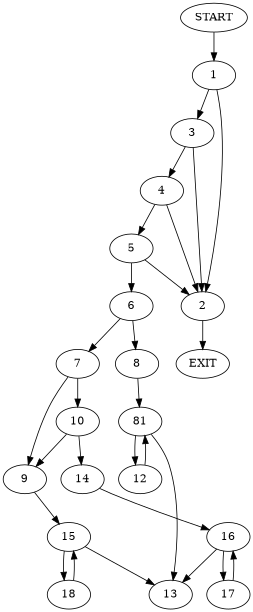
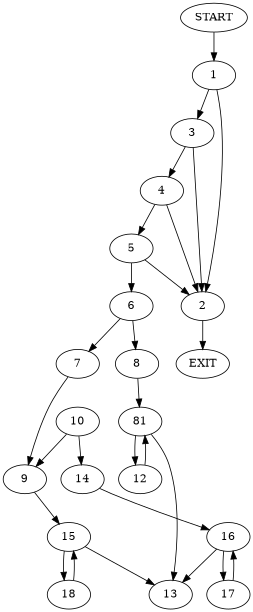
  digraph {
    n1 [label=START]
    1
    2
    3
    n5 [label=EXIT]
    4
    5
    6
    7
    8
    9
    10
    n13 [label=81]
    15
    14
    12
    13
    18
    16
    17
    n1 -> 1
    1 -> 2
    1 -> 3
    2 -> n5
    3 -> 2
    3 -> 4
    4 -> 2
    4 -> 5
    5 -> 2
    5 -> 6
    6 -> 7
    6 -> 8
    7 -> 9
-   7 -> 10
    8 -> n13
    9 -> 15
    10 -> 9
    10 -> 14
    n13 -> 12
    n13 -> 13
    15 -> 13
    15 -> 18
    14 -> 16
    12 -> n13
    18 -> 15
    16 -> 13
    16 -> 17
    17 -> 16
  }
